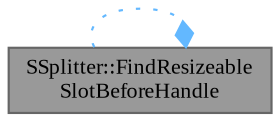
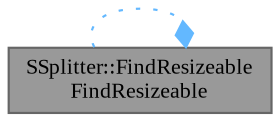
  digraph {
    rankdir=LR
    fontname="Liberation Serif"
-   n1 [color=gray40 fillcolor=grey60 fontcolor=black fontname="Liberation Serif" fontsize=10 height=0.2 label="SSplitter::FindResizeable\lSlotBeforeHandle" shape=box style=filled width=0.4]
+   n1 [color=gray40 fillcolor=grey60 fontcolor=black fontname="Liberation Serif" fontsize=10 height=0.2 label="SSplitter::FindResizeable\lFindResizeable" shape=box style=filled width=0.4]
    n1 -> n1 [color=steelblue1 fontname="Liberation Serif" fontsize=10 labelfontname=Helvetica labelfontsize=10 style=dotted arrowhead=diamond]
  }
